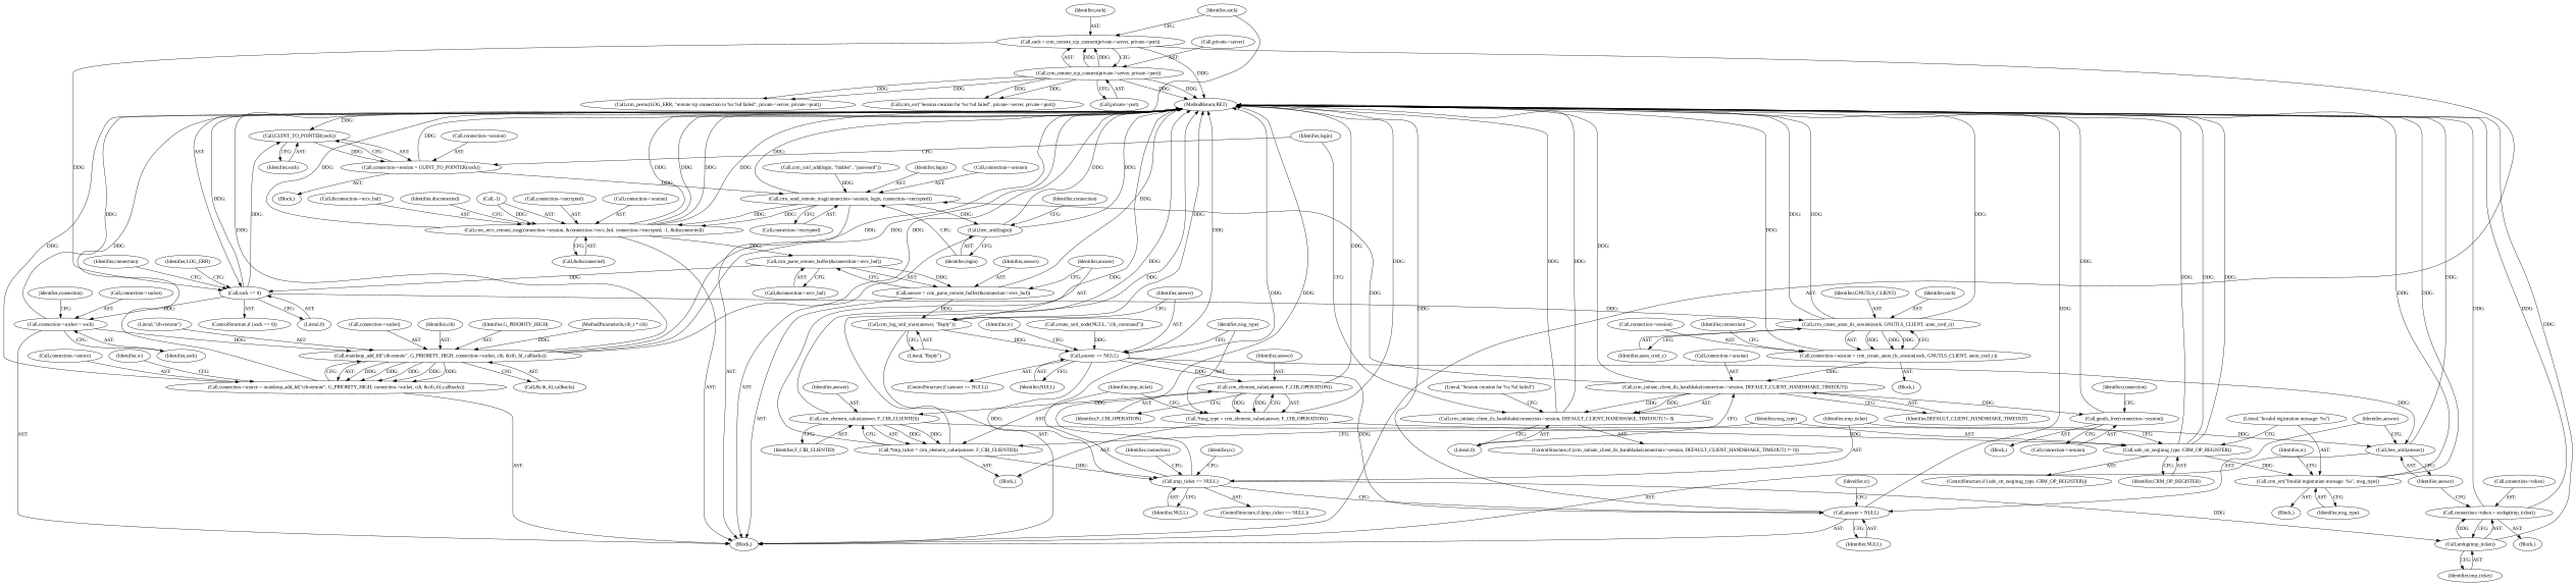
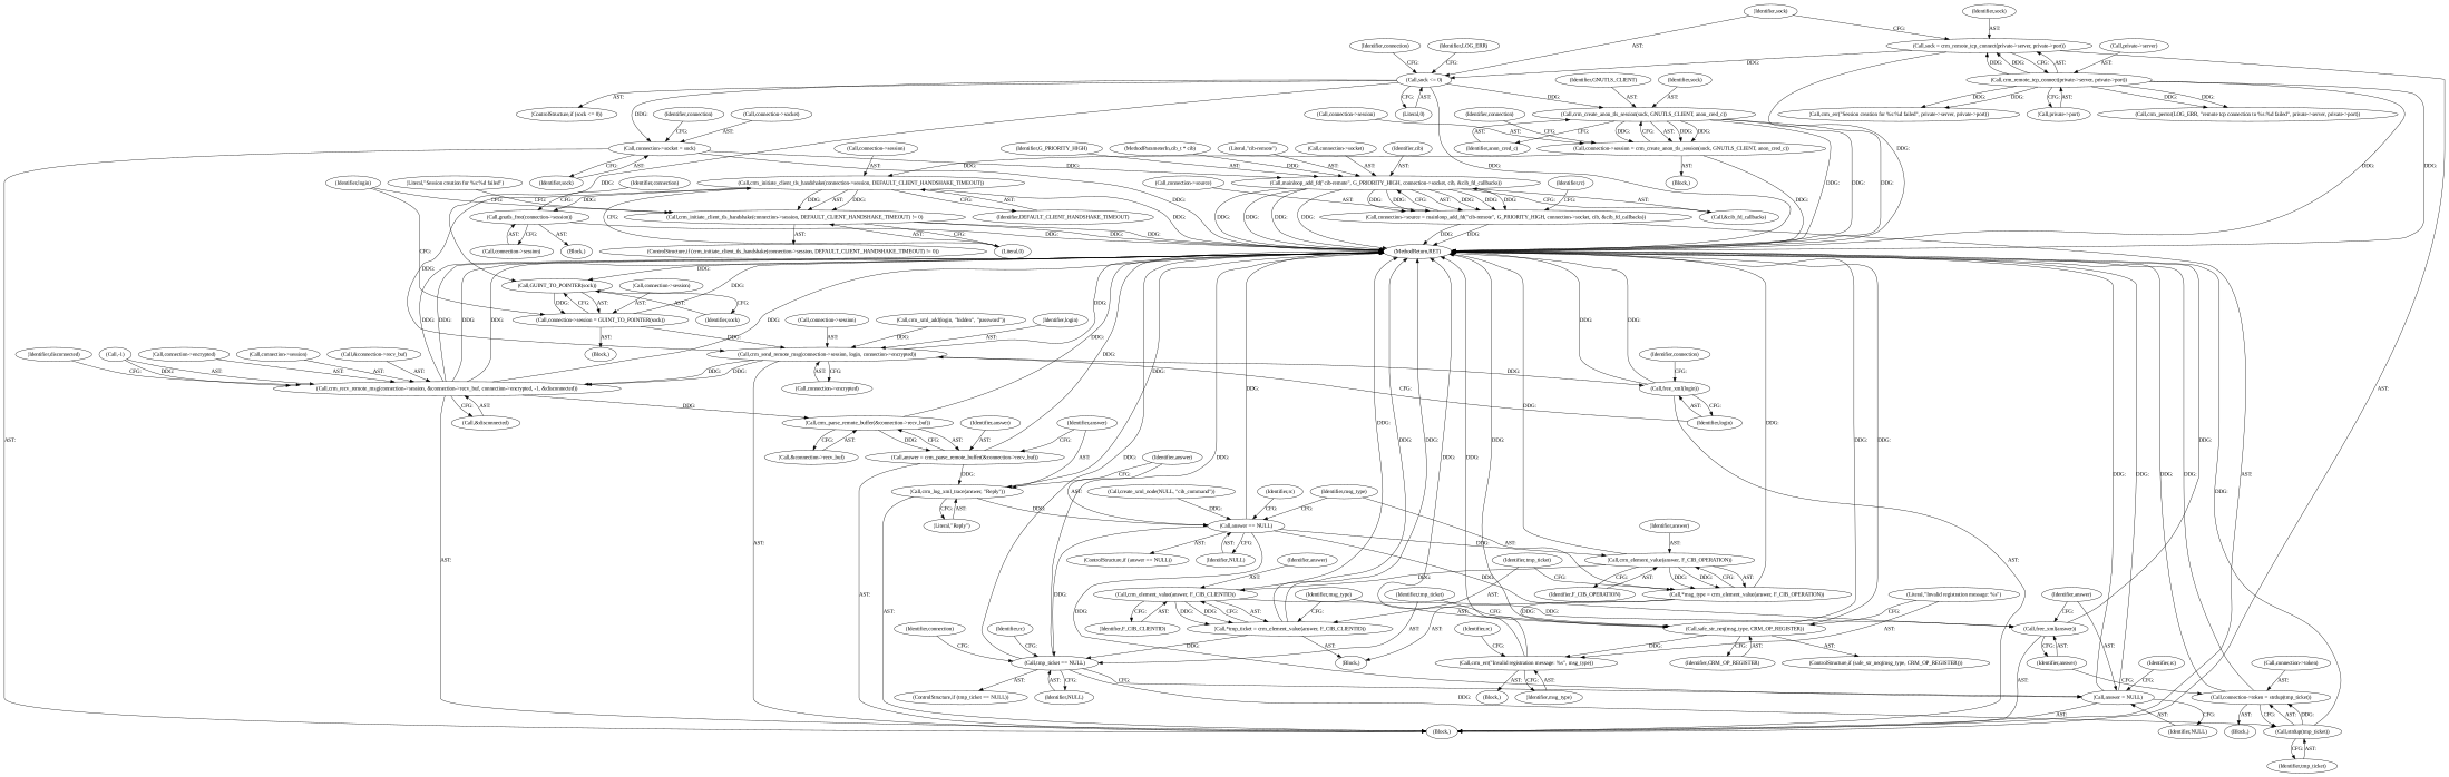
  digraph {
    fontname="Liberation Serif"
    node [fontname="Liberation Serif"]
    edge [fontname="Liberation Serif"]
    n1 [label="(Call,sock = crm_remote_tcp_connect(private->server, private->port))"]
    n2 [label="(Call,crm_remote_tcp_connect(private->server, private->port))"]
    n3 [label="(Call,sock <= 0)"]
    n4 [label="(Block,)"]
    n5 [label="(MethodReturn,RET)"]
    n6 [label="(Call,crm_perror(LOG_ERR, \"remote tcp connection to %s:%d failed\", private->server, private->port))"]
    n7 [label="(Call,crm_err(\"Session creation for %s:%d failed\", private->server, private->port))"]
    n8 [label="(Call,private->port)"]
    n9 [label="(Call,connection->socket = sock)"]
    n10 [label="(Call,crm_create_anon_tls_session(sock, GNUTLS_CLIENT, anon_cred_c))"]
    n11 [label="(Call,GUINT_TO_POINTER(sock))"]
    n12 [label="(ControlStructure,if (sock <= 0))"]
    n13 [label="(Literal,0)"]
    n14 [label="(Call,mainloop_add_fd(\"cib-remote\", G_PRIORITY_HIGH, connection->socket, cib, &cib_fd_callbacks))"]
    n15 [label="(Identifier,sock)"]
    n16 [label="(Call,connection->session = crm_create_anon_tls_session(sock, GNUTLS_CLIENT, anon_cred_c))"]
    n17 [label="(Identifier,anon_cred_c)"]
    n18 [label="(Call,connection->session = GUINT_TO_POINTER(sock))"]
    n19 [label="(Identifier,sock)"]
    n20 [label="(Call,connection->source = mainloop_add_fd(\"cib-remote\", G_PRIORITY_HIGH, connection->socket, cib, &cib_fd_callbacks))"]
    n21 [label="(Call,&cib_fd_callbacks)"]
    n22 [label="(Call,crm_initiate_client_tls_handshake(connection->session, DEFAULT_CLIENT_HANDSHAKE_TIMEOUT))"]
    n23 [label="(Block,)"]
    n24 [label="(Call,crm_initiate_client_tls_handshake(connection->session, DEFAULT_CLIENT_HANDSHAKE_TIMEOUT) != 0)"]
    n25 [label="(Call,gnutls_free(connection->session))"]
    n26 [label="(Call,crm_send_remote_msg(connection->session, login, connection->encrypted))"]
    n27 [label="(Identifier,DEFAULT_CLIENT_HANDSHAKE_TIMEOUT)"]
    n28 [label="(ControlStructure,if (crm_initiate_client_tls_handshake(connection->session, DEFAULT_CLIENT_HANDSHAKE_TIMEOUT) != 0))"]
    n29 [label="(Literal,0)"]
    n30 [label="(Call,connection->session)"]
    n31 [label="(Block,)"]
    n32 [label="(Call,free_xml(login))"]
    n33 [label="(Call,crm_recv_remote_msg(connection->session, &connection->recv_buf, connection->encrypted, -1, &disconnected))"]
    n34 [label="(Call,connection->encrypted)"]
    n35 [label="(Identifier,login)"]
    n36 [label="(Call,crm_parse_remote_buffer(&connection->recv_buf))"]
    n37 [label="(Call,&disconnected)"]
    n38 [label="(Call,answer = crm_parse_remote_buffer(&connection->recv_buf))"]
    n39 [label="(Call,&connection->recv_buf)"]
    n40 [label="(Call,crm_log_xml_trace(answer, \"Reply\"))"]
    n41 [label="(Call,answer == NULL)"]
    n42 [label="(Literal,\"Reply\")"]
    n43 [label="(Call,crm_element_value(answer, F_CIB_OPERATION))"]
    n44 [label="(Call,tmp_ticket == NULL)"]
    n45 [label="(Call,answer = NULL)"]
    n46 [label="(Call,free_xml(answer))"]
    n47 [label="(ControlStructure,if (answer == NULL))"]
    n48 [label="(Identifier,NULL)"]
    n49 [label="(Call,*msg_type = crm_element_value(answer, F_CIB_OPERATION))"]
    n50 [label="(Call,crm_element_value(answer, F_CIB_CLIENTID))"]
    n51 [label="(Identifier,F_CIB_OPERATION)"]
    n52 [label="(Call,strdup(tmp_ticket))"]
    n53 [label="(ControlStructure,if (tmp_ticket == NULL))"]
    n54 [label="(Identifier,NULL)"]
    n55 [label="(Identifier,NULL)"]
    n56 [label="(Identifier,answer)"]
    n57 [label="(Call,safe_str_neq(msg_type, CRM_OP_REGISTER))"]
    n58 [label="(Block,)"]
    n59 [label="(Call,*tmp_ticket = crm_element_value(answer, F_CIB_CLIENTID))"]
    n60 [label="(Identifier,F_CIB_CLIENTID)"]
    n61 [label="(Call,crm_err(\"Invalid registration message: %s\", msg_type))"]
    n62 [label="(Identifier,CRM_OP_REGISTER)"]
    n63 [label="(ControlStructure,if (safe_str_neq(msg_type, CRM_OP_REGISTER)))"]
    n64 [label="(Identifier,msg_type)"]
    n65 [label="(Block,)"]
    n66 [label="(Call,connection->token = strdup(tmp_ticket))"]
    n67 [label="(Identifier,tmp_ticket)"]
    n68 [label="(Block,)"]
    n69 [label="(Block,)"]
    n70 [label="(Literal,\"Session creation for %s:%d failed\")"]
    n71 [label="(Call,crm_xml_add(login, \"hidden\", \"password\"))"]
    n72 [label="(Identifier,connection)"]
    n73 [label="(Literal,\"cib-remote\")"]
    n74 [label="(Call,&connection->recv_buf)"]
    n75 [label="(Identifier,login)"]
    n76 [label="(Identifier,msg_type)"]
    n77 [label="(Identifier,disconnected)"]
    n78 [label="(Call,connection->socket)"]
    n79 [label="(Call,connection->source)"]
    n80 [label="(Identifier,login)"]
    n81 [label="(Literal,\"Invalid registration message: %s\")"]
    n82 [label="(Identifier,connection)"]
    n83 [label="(Identifier,connection)"]
    n84 [label="(Call,connection->session)"]
    n85 [label="(Identifier,rc)"]
    n86 [label="(Identifier,answer)"]
    n87 [label="(Identifier,tmp_ticket)"]
    n88 [label="(Call,-1)"]
    n89 [label="(Identifier,sock)"]
    n90 [label="(Identifier,connection)"]
    n91 [label="(Identifier,answer)"]
    n92 [label="(Identifier,cib)"]
    n93 [label="(Identifier,GNUTLS_CLIENT)"]
    n94 [label="(Identifier,connection)"]
    n95 [label="(Identifier,msg_type)"]
    n96 [label="(Identifier,sock)"]
    n97 [label="(Identifier,rc)"]
    n98 [label="(Identifier,rc)"]
    n99 [label="(Identifier,answer)"]
    n100 [label="(Call,connection->session)"]
    n101 [label="(Identifier,G_PRIORITY_HIGH)"]
    n102 [label="(Call,connection->encrypted)"]
    n103 [label="(Identifier,tmp_ticket)"]
    n104 [label="(Identifier,connection)"]
    n105 [label="(Identifier,answer)"]
    n106 [label="(Call,private->server)"]
    n107 [label="(Identifier,sock)"]
    n108 [label="(Call,connection->socket)"]
    n109 [label="(Call,connection->session)"]
    n110 [label="(Call,connection->session)"]
    n111 [label="(Identifier,rc)"]
    n112 [label="(Call,connection->session)"]
    n113 [label="(Identifier,answer)"]
    n114 [label="(Identifier,answer)"]
    n115 [label="(MethodParameterIn,cib_t * cib)"]
    n116 [label="(Identifier,LOG_ERR)"]
    n117 [label="(Identifier,rc)"]
    n118 [label="(Call,connection->token)"]
    n119 [label="(Call,create_xml_node(NULL, \"cib_command\"))"]
    n1 -> n2 [label="CFG: "]
    n1 -> n3 [label="DDG: "]
    n1 -> n4 [label="AST: "]
    n1 -> n5 [label="DDG: "]
    n2 -> n1 [label="AST: "]
    n2 -> n1 [label="DDG: "]
    n2 -> n1 [label="DDG: "]
    n2 -> n5 [label="DDG: "]
    n2 -> n5 [label="DDG: "]
    n2 -> n6 [label="DDG: "]
    n2 -> n6 [label="DDG: "]
    n2 -> n7 [label="DDG: "]
    n2 -> n7 [label="DDG: "]
    n2 -> n8 [label="CFG: "]
    n3 -> n5 [label="DDG: "]
    n3 -> n9 [label="DDG: "]
    n3 -> n10 [label="DDG: "]
    n3 -> n11 [label="DDG: "]
    n3 -> n12 [label="AST: "]
    n3 -> n13 [label="CFG: "]
    n5 -> n11 [label="DDG: "]
    n8 -> n2 [label="AST: "]
    n9 -> n4 [label="AST: "]
    n9 -> n5 [label="DDG: "]
    n9 -> n14 [label="DDG: "]
    n9 -> n15 [label="CFG: "]
    n10 -> n5 [label="DDG: "]
    n10 -> n5 [label="DDG: "]
    n10 -> n5 [label="DDG: "]
    n10 -> n16 [label="AST: "]
    n10 -> n16 [label="DDG: "]
    n10 -> n16 [label="DDG: "]
    n10 -> n16 [label="DDG: "]
    n10 -> n17 [label="CFG: "]
    n11 -> n18 [label="AST: "]
    n11 -> n18 [label="DDG: "]
    n11 -> n19 [label="CFG: "]
    n13 -> n3 [label="AST: "]
    n14 -> n5 [label="DDG: "]
    n14 -> n5 [label="DDG: "]
    n14 -> n5 [label="DDG: "]
    n14 -> n5 [label="DDG: "]
    n14 -> n20 [label="AST: "]
    n14 -> n20 [label="DDG: "]
    n14 -> n20 [label="DDG: "]
    n14 -> n20 [label="DDG: "]
    n14 -> n20 [label="DDG: "]
    n14 -> n20 [label="DDG: "]
    n14 -> n21 [label="CFG: "]
    n15 -> n9 [label="AST: "]
    n16 -> n5 [label="DDG: "]
    n16 -> n10 [label="CFG: "]
    n16 -> n22 [label="DDG: "]
    n16 -> n23 [label="AST: "]
    n17 -> n10 [label="AST: "]
    n18 -> n5 [label="DDG: "]
    n18 -> n11 [label="CFG: "]
    n18 -> n26 [label="DDG: "]
    n18 -> n69 [label="AST: "]
    n19 -> n11 [label="AST: "]
    n20 -> n4 [label="AST: "]
    n20 -> n5 [label="DDG: "]
    n20 -> n5 [label="DDG: "]
    n20 -> n14 [label="CFG: "]
    n21 -> n14 [label="AST: "]
    n22 -> n5 [label="DDG: "]
    n22 -> n24 [label="AST: "]
    n22 -> n24 [label="DDG: "]
    n22 -> n24 [label="DDG: "]
    n22 -> n25 [label="DDG: "]
    n22 -> n26 [label="DDG: "]
    n22 -> n27 [label="CFG: "]
    n24 -> n5 [label="DDG: "]
    n24 -> n5 [label="DDG: "]
    n24 -> n28 [label="AST: "]
    n24 -> n29 [label="CFG: "]
    n25 -> n5 [label="DDG: "]
    n25 -> n30 [label="CFG: "]
    n25 -> n31 [label="AST: "]
    n26 -> n4 [label="AST: "]
    n26 -> n5 [label="DDG: "]
    n26 -> n32 [label="DDG: "]
    n26 -> n33 [label="DDG: "]
    n26 -> n33 [label="DDG: "]
    n26 -> n34 [label="CFG: "]
    n27 -> n22 [label="AST: "]
    n29 -> n22 [label="CFG: "]
    n29 -> n24 [label="AST: "]
    n30 -> n25 [label="AST: "]
    n32 -> n4 [label="AST: "]
    n32 -> n5 [label="DDG: "]
    n32 -> n5 [label="DDG: "]
    n32 -> n35 [label="CFG: "]
    n33 -> n4 [label="AST: "]
    n33 -> n5 [label="DDG: "]
    n33 -> n5 [label="DDG: "]
    n33 -> n5 [label="DDG: "]
    n33 -> n5 [label="DDG: "]
    n33 -> n5 [label="DDG: "]
    n33 -> n36 [label="DDG: "]
    n33 -> n37 [label="CFG: "]
    n34 -> n26 [label="AST: "]
    n35 -> n26 [label="CFG: "]
    n35 -> n32 [label="AST: "]
-   n36 -> n3 [label="DDG: "]
+   n36 -> n5 [label="DDG: "]
    n36 -> n38 [label="AST: "]
    n36 -> n38 [label="DDG: "]
    n36 -> n39 [label="CFG: "]
    n37 -> n33 [label="AST: "]
    n38 -> n4 [label="AST: "]
    n38 -> n5 [label="DDG: "]
    n38 -> n36 [label="CFG: "]
    n38 -> n40 [label="DDG: "]
    n39 -> n36 [label="AST: "]
    n40 -> n4 [label="AST: "]
    n40 -> n5 [label="DDG: "]
    n40 -> n41 [label="DDG: "]
    n40 -> n42 [label="CFG: "]
    n41 -> n5 [label="DDG: "]
    n41 -> n43 [label="DDG: "]
    n41 -> n44 [label="DDG: "]
    n41 -> n45 [label="DDG: "]
    n41 -> n46 [label="DDG: "]
    n41 -> n47 [label="AST: "]
    n41 -> n48 [label="CFG: "]
    n42 -> n40 [label="AST: "]
    n43 -> n5 [label="DDG: "]
    n43 -> n49 [label="AST: "]
    n43 -> n49 [label="DDG: "]
    n43 -> n49 [label="DDG: "]
    n43 -> n50 [label="DDG: "]
    n43 -> n51 [label="CFG: "]
    n44 -> n5 [label="DDG: "]
    n44 -> n5 [label="DDG: "]
    n44 -> n45 [label="CFG: "]
    n44 -> n52 [label="DDG: "]
    n44 -> n53 [label="AST: "]
    n44 -> n54 [label="CFG: "]
    n45 -> n4 [label="AST: "]
    n45 -> n5 [label="DDG: "]
    n45 -> n5 [label="DDG: "]
    n45 -> n55 [label="CFG: "]
    n46 -> n4 [label="AST: "]
    n46 -> n5 [label="DDG: "]
    n46 -> n56 [label="CFG: "]
    n48 -> n41 [label="AST: "]
    n49 -> n5 [label="DDG: "]
    n49 -> n43 [label="CFG: "]
    n49 -> n57 [label="DDG: "]
    n49 -> n58 [label="AST: "]
    n50 -> n5 [label="DDG: "]
    n50 -> n46 [label="DDG: "]
    n50 -> n59 [label="AST: "]
    n50 -> n59 [label="DDG: "]
    n50 -> n59 [label="DDG: "]
    n50 -> n60 [label="CFG: "]
    n51 -> n43 [label="AST: "]
    n52 -> n5 [label="DDG: "]
    n52 -> n66 [label="AST: "]
    n52 -> n66 [label="DDG: "]
    n52 -> n67 [label="CFG: "]
    n54 -> n44 [label="AST: "]
    n55 -> n45 [label="AST: "]
    n56 -> n46 [label="AST: "]
    n56 -> n66 [label="CFG: "]
    n57 -> n5 [label="DDG: "]
    n57 -> n5 [label="DDG: "]
    n57 -> n5 [label="DDG: "]
    n57 -> n61 [label="DDG: "]
    n57 -> n62 [label="CFG: "]
    n57 -> n63 [label="AST: "]
    n59 -> n5 [label="DDG: "]
    n59 -> n5 [label="DDG: "]
    n59 -> n44 [label="DDG: "]
    n59 -> n50 [label="CFG: "]
    n59 -> n58 [label="AST: "]
    n60 -> n50 [label="AST: "]
    n61 -> n5 [label="DDG: "]
    n61 -> n5 [label="DDG: "]
    n61 -> n64 [label="CFG: "]
    n61 -> n65 [label="AST: "]
    n62 -> n57 [label="AST: "]
    n64 -> n61 [label="AST: "]
    n66 -> n5 [label="DDG: "]
    n66 -> n5 [label="DDG: "]
    n66 -> n52 [label="CFG: "]
    n66 -> n68 [label="AST: "]
    n67 -> n52 [label="AST: "]
    n70 -> n24 [label="CFG: "]
    n71 -> n26 [label="DDG: "]
    n72 -> n16 [label="CFG: "]
    n73 -> n14 [label="AST: "]
    n74 -> n33 [label="AST: "]
    n75 -> n18 [label="CFG: "]
    n75 -> n24 [label="CFG: "]
    n76 -> n57 [label="AST: "]
    n76 -> n59 [label="CFG: "]
    n77 -> n33 [label="CFG: "]
    n78 -> n14 [label="AST: "]
    n79 -> n20 [label="AST: "]
    n80 -> n26 [label="AST: "]
    n81 -> n57 [label="CFG: "]
    n81 -> n61 [label="AST: "]
    n82 -> n44 [label="CFG: "]
    n83 -> n9 [label="CFG: "]
    n84 -> n22 [label="AST: "]
    n85 -> n45 [label="CFG: "]
    n86 -> n45 [label="AST: "]
    n86 -> n46 [label="CFG: "]
    n87 -> n49 [label="CFG: "]
    n87 -> n59 [label="AST: "]
    n88 -> n33 [label="AST: "]
    n88 -> n33 [label="DDG: "]
    n89 -> n1 [label="CFG: "]
    n89 -> n3 [label="AST: "]
    n90 -> n32 [label="CFG: "]
    n91 -> n38 [label="CFG: "]
    n91 -> n40 [label="AST: "]
    n92 -> n14 [label="AST: "]
    n93 -> n10 [label="AST: "]
    n94 -> n25 [label="CFG: "]
    n95 -> n41 [label="CFG: "]
    n95 -> n49 [label="AST: "]
    n96 -> n1 [label="AST: "]
    n97 -> n20 [label="CFG: "]
    n98 -> n61 [label="CFG: "]
    n99 -> n38 [label="AST: "]
    n100 -> n26 [label="AST: "]
    n101 -> n14 [label="AST: "]
    n102 -> n33 [label="AST: "]
    n103 -> n44 [label="AST: "]
    n103 -> n57 [label="CFG: "]
    n104 -> n3 [label="CFG: "]
    n105 -> n40 [label="CFG: "]
    n105 -> n41 [label="AST: "]
    n106 -> n2 [label="AST: "]
    n107 -> n10 [label="AST: "]
    n108 -> n9 [label="AST: "]
    n109 -> n16 [label="AST: "]
    n110 -> n18 [label="AST: "]
    n111 -> n41 [label="CFG: "]
    n112 -> n33 [label="AST: "]
    n113 -> n50 [label="AST: "]
    n114 -> n43 [label="AST: "]
    n115 -> n14 [label="DDG: "]
    n116 -> n3 [label="CFG: "]
    n117 -> n44 [label="CFG: "]
    n118 -> n66 [label="AST: "]
    n119 -> n41 [label="DDG: "]
  }
